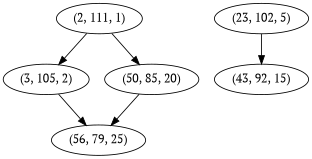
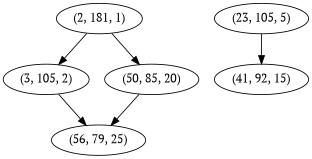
  digraph {
    fontname="PT Serif"
    node [fontname="PT Serif"]
    edge [fontname="PT Serif"]
-   "(2, 111, 1)"
+   "(2, 111, 1)" [label="(2, 181, 1)"]
    "(3, 105, 2)"
    "(50, 85, 20)"
    "(56, 79, 25)"
-   "(23, 102, 5)"
-   "(43, 92, 15)"
+   "(23, 102, 5)" [label="(23, 105, 5)"]
+   "(43, 92, 15)" [label="(41, 92, 15)"]
    "(2, 111, 1)" -> "(3, 105, 2)"
    "(2, 111, 1)" -> "(50, 85, 20)"
    "(3, 105, 2)" -> "(56, 79, 25)"
    "(50, 85, 20)" -> "(56, 79, 25)"
    "(23, 102, 5)" -> "(43, 92, 15)"
  }
